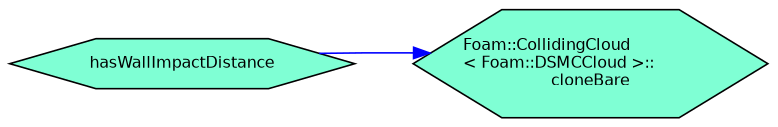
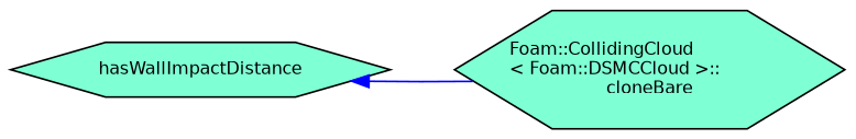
  digraph {
    rankdir=LR
    node [color=black fillcolor=aquamarine fontname=Helvetica fontsize=10 shape=hexagon style=filled]
    n1 [fontcolor=black height=0.2 label=hasWallImpactDistance width=0.4]
    n2 [height=0.2 label="Foam::CollidingCloud\l\< Foam::DSMCCloud \>::\lcloneBare" width=0.4]
-   n2 -> n1 [color=blue dir=back fontname=Helvetica fontsize=10 labelfontname=Helvetica labelfontsize=10 style=solid]
+   n1 -> n2 [color=blue dir=back fontname=Helvetica fontsize=10 labelfontname=Helvetica labelfontsize=10 style=solid]
  }
